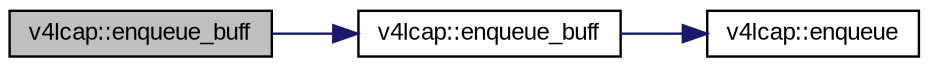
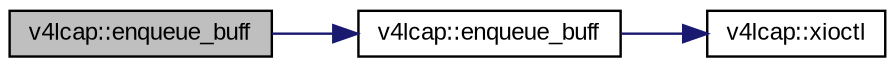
  digraph {
    rankdir=LR
    fontname="Liberation Sans"
    node [color=black fillcolor=white fontname="Liberation Sans" fontsize=10 shape=record style=filled]
    edge [color=midnightblue fontname="Liberation Sans" fontsize=10 labelfontname=Helvetica labelfontsize=10 style=solid]
    n1 [fillcolor=grey75 fontcolor=black height=0.2 label="v4lcap::enqueue_buff" width=0.4]
    n2 [height=0.2 label="v4lcap::enqueue_buff" width=0.4]
-   n3 [height=0.2 label="v4lcap::enqueue" width=0.4]
+   n3 [height=0.2 label="v4lcap::xioctl" width=0.4]
    n1 -> n2
    n2 -> n3
  }
